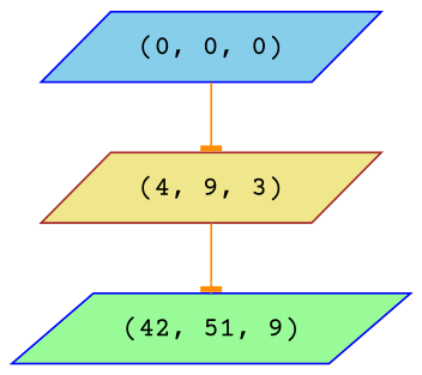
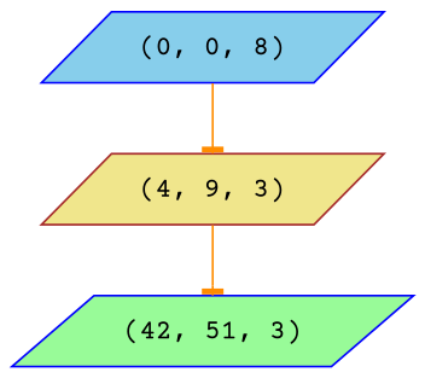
  digraph {
    fontname="Courier Prime"
    node [color=blue fontname="Courier Prime" shape=parallelogram style=filled]
    edge [arrowhead=tee color=darkorange fontname="Courier Prime"]
-   "(0, 0, 0)" [fillcolor=skyblue]
+   "(0, 0, 0)" [fillcolor=skyblue label="(0, 0, 8)"]
    "(4, 9, 3)" [color=brown fillcolor=khaki]
-   "(42, 51, 9)" [fillcolor=palegreen]
+   "(42, 51, 9)" [fillcolor=palegreen label="(42, 51, 3)"]
    "(0, 0, 0)" -> "(4, 9, 3)"
    "(4, 9, 3)" -> "(42, 51, 9)"
  }
